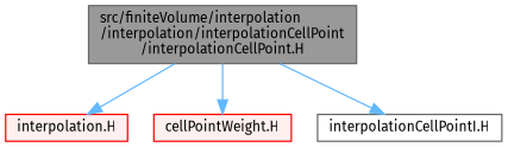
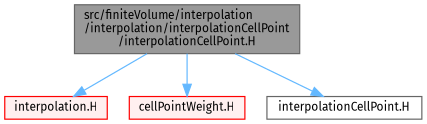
  digraph {
    fontname="Fira Sans"
    node [color=red fillcolor="#FFF0F0" fontname="Fira Sans" fontsize=10 shape=box style=filled]
    edge [color=steelblue1 fontname="Fira Sans" fontsize=10 labelfontname=Helvetica labelfontsize=10 style=solid]
    n1 [color=gray40 fillcolor=grey60 fontcolor=black height=0.2 label="src/finiteVolume/interpolation\l/interpolation/interpolationCellPoint\l/interpolationCellPoint.H" width=0.4]
    n2 [height=0.2 label="interpolation.H" width=0.4]
    n3 [height=0.2 label="cellPointWeight.H" width=0.4]
-   n4 [color=grey40 fillcolor=white height=0.2 label="interpolationCellPointI.H" width=0.4]
+   n4 [color=grey40 fillcolor=white height=0.2 label="interpolationCellPoint.H" width=0.4]
    n1 -> n2
    n1 -> n3
    n1 -> n4
  }
